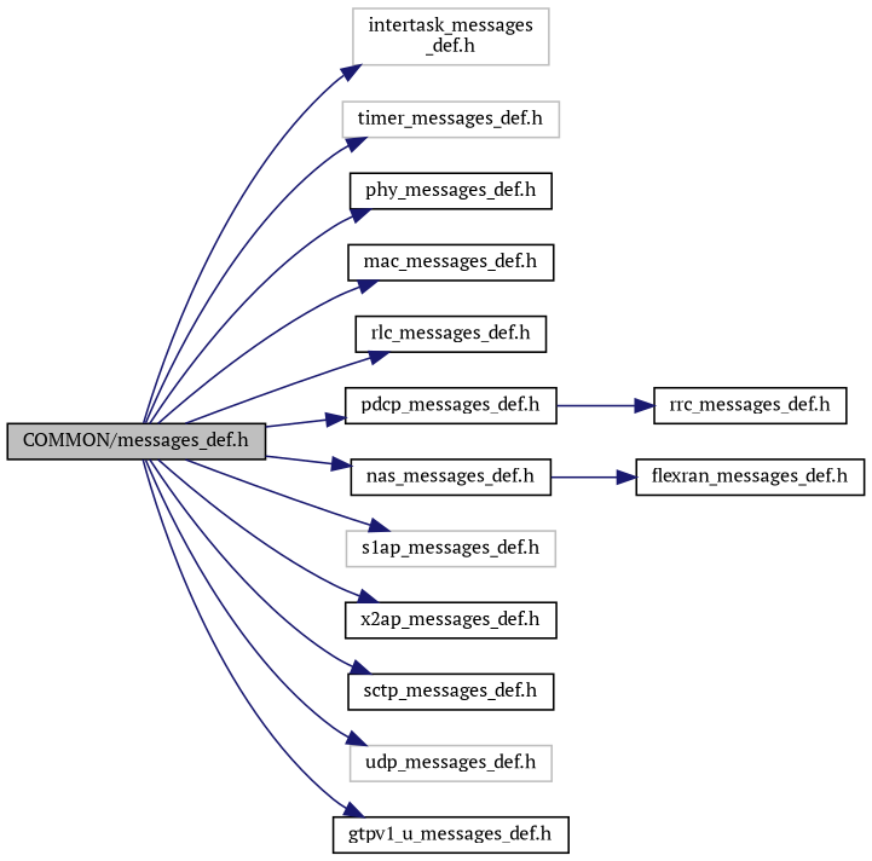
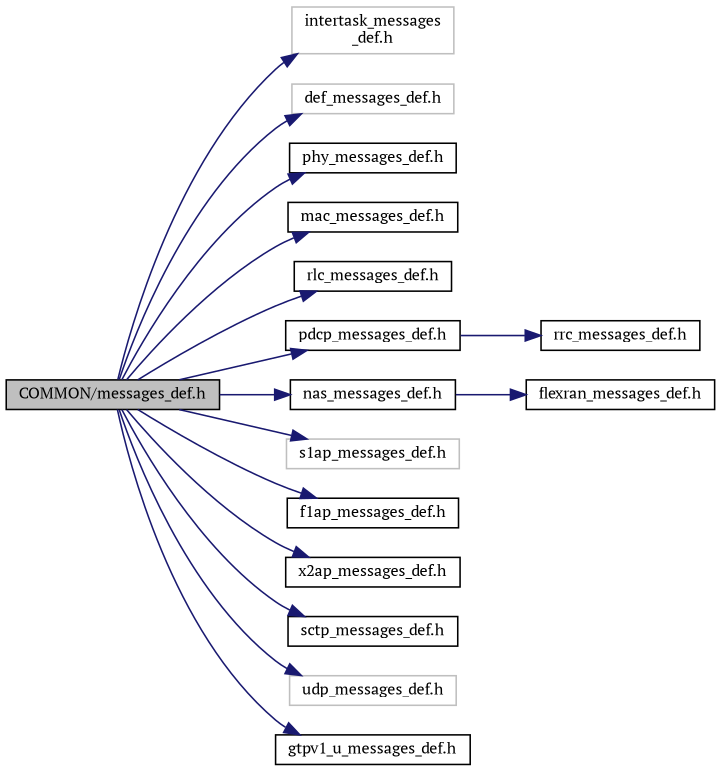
  digraph {
    fontname="PT Serif"
    rankdir=LR
    node [color=black fillcolor=white fontname="PT Serif" fontsize=10 shape=record style=filled]
    edge [color=midnightblue fontname="PT Serif" fontsize=10 labelfontname=Helvetica labelfontsize=10 style=solid]
    n1 [fillcolor=grey75 fontcolor=black height=0.2 label="COMMON/messages_def.h" width=0.4]
    n2 [color=grey75 height=0.2 label="intertask_messages\l_def.h" width=0.4]
-   n3 [color=grey75 height=0.2 label="timer_messages_def.h" width=0.4]
+   n3 [color=grey75 height=0.2 label="def_messages_def.h" width=0.4]
    n4 [height=0.2 label="phy_messages_def.h" width=0.4]
    n5 [height=0.2 label="mac_messages_def.h" width=0.4]
    n6 [height=0.2 label="rlc_messages_def.h" width=0.4]
    n7 [height=0.2 label="pdcp_messages_def.h" width=0.4]
    n8 [height=0.2 label="nas_messages_def.h" width=0.4]
    n9 [color=grey75 height=0.2 label="s1ap_messages_def.h" width=0.4]
+   n10 [height=0.2 label="f1ap_messages_def.h" width=0.4]
    n11 [height=0.2 label="x2ap_messages_def.h" width=0.4]
    n12 [height=0.2 label="sctp_messages_def.h" width=0.4]
    n13 [color=grey75 height=0.2 label="udp_messages_def.h" width=0.4]
    n14 [height=0.2 label="gtpv1_u_messages_def.h" width=0.4]
    n15 [height=0.2 label="rrc_messages_def.h" width=0.4]
    n16 [height=0.2 label="flexran_messages_def.h" width=0.4]
    n1 -> n2
    n1 -> n3
    n1 -> n4
    n1 -> n5
    n1 -> n6
    n1 -> n7
    n1 -> n8
    n1 -> n9
+   n1 -> n10
    n1 -> n11
    n1 -> n12
    n1 -> n13
    n1 -> n14
    n7 -> n15
    n8 -> n16
  }
